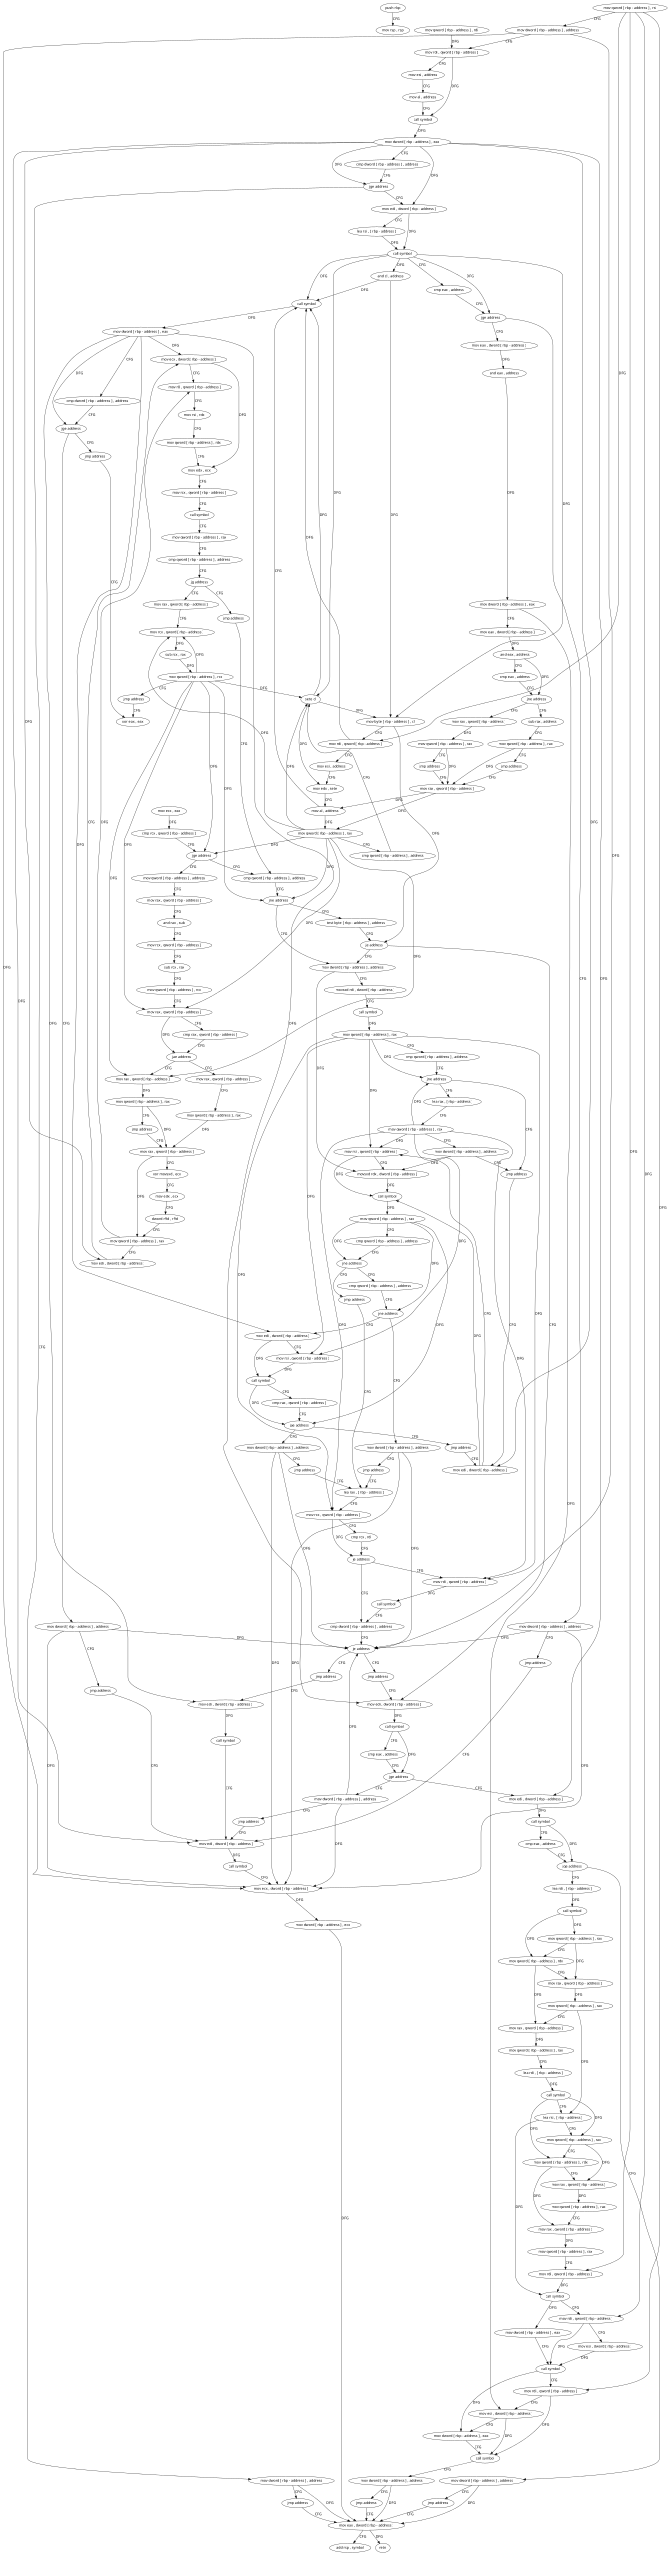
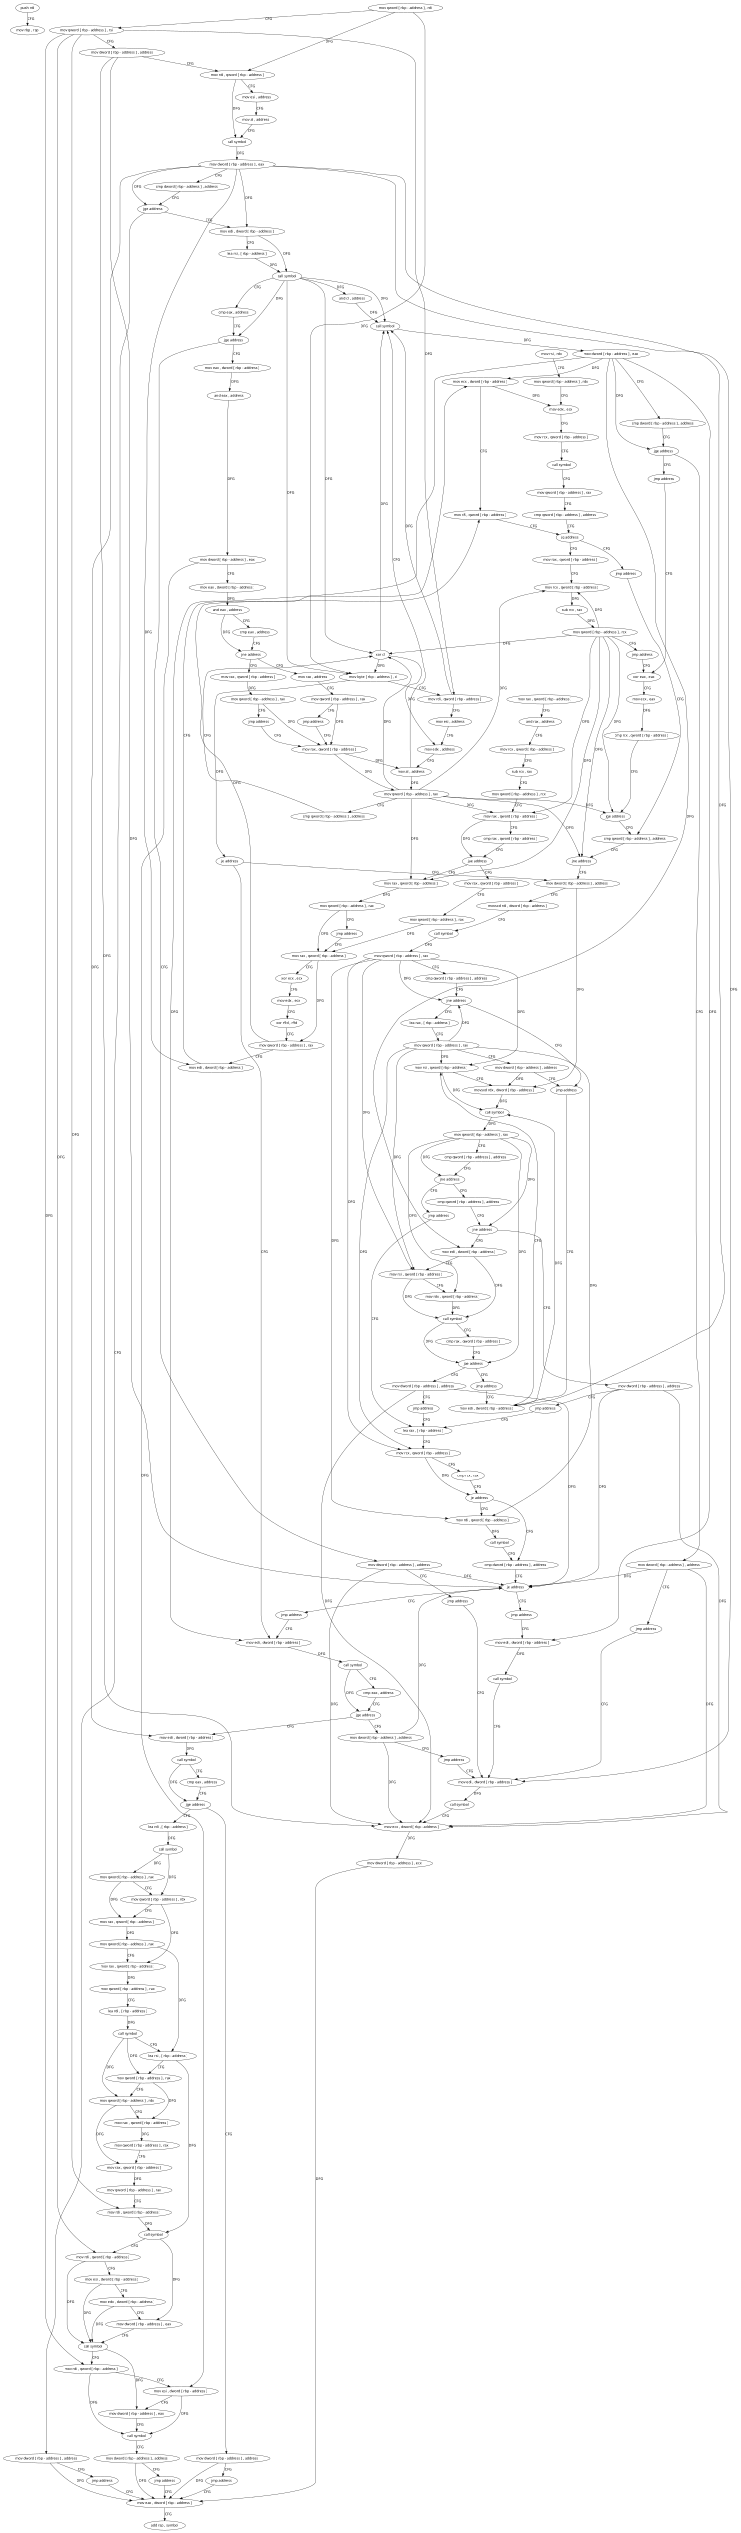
  digraph {
    fontname="Noto Sans"
    node [fontname="Noto Sans"]
    edge [fontname="Noto Sans"]
-   n1 [label="push rbp"]
-   n2 [label="mov rsp , rsp"]
+   n1 [label="push rdi"]
+   n2 [label="mov rbp , rsp"]
    n3 [label="mov qword [ rbp - address ] , rdi"]
    n4 [label="mov qword [ rbp - address ] , rsi"]
    n5 [label="mov rdi , qword [ rbp - address ]"]
    n6 [label="mov dword [ rbp - address ] , address"]
    n7 [label="mov rdi , qword [ rbp - address ]"]
    n8 [label="mov rdi , qword [ rbp - address ]"]
    n9 [label="mov rdi , qword [ rbp - address ]"]
    n10 [label="mov rdi , qword [ rbp - address ]"]
    n11 [label="mov esi , address"]
    n12 [label="call symbol"]
    n13 [label="mov ecx , dword [ rbp - address ]"]
    n14 [label="je address"]
    n15 [label="call symbol"]
    n16 [label="mov esi , address"]
    n17 [label="call symbol"]
    n18 [label="mov esi , dword [ rbp - address ]"]
    n19 [label="call symbol"]
    n20 [label="mov esi , dword [ rbp - address ]"]
    n21 [label="call symbol"]
    n22 [label="mov dword [ rbp - address ] , ecx"]
    n23 [label="jmp address"]
    n24 [label="jmp address"]
    n25 [label="mov al , address"]
    n26 [label="mov dword [ rbp - address ] , eax"]
    n27 [label="cmp dword [ rbp - address ] , address"]
    n28 [label="jge address"]
    n29 [label="mov edi , dword [ rbp - address ]"]
    n30 [label="mov edi , dword [ rbp - address ]"]
    n31 [label="mov edi , dword [ rbp - address ]"]
    n32 [label="mov edi , dword [ rbp - address ]"]
    n33 [label="mov edi , dword [ rbp - address ]"]
    n34 [label="mov dword [ rbp - address ] , address"]
    n35 [label="lea rsi , [ rbp - address ]"]
    n36 [label="call symbol"]
    n37 [label="call symbol"]
    n38 [label="mov rsi , qword [ rbp - address ]"]
    n39 [label="call symbol"]
    n40 [label="call symbol"]
    n41 [label="mov ecx , dword [ rbp - address ]"]
    n42 [label="jmp address"]
    n43 [label="mov eax , dword [ rbp - address ]"]
    n44 [label="cmp eax , address"]
    n45 [label="jge address"]
-   n46 [label="sete cl"]
+   n46 [label="xor cl"]
    n47 [label="and cl , address"]
    n48 [label="mov byte [ rbp - address ] , cl"]
    n49 [label="add rsp , symbol"]
-   n50 [label=retn]
    n51 [label="mov eax , dword [ rbp - address ]"]
    n52 [label="mov dword [ rbp - address ] , address"]
-   n53 [label="mov edx , sete"]
+   n53 [label="mov edx , address"]
    n54 [label="je address"]
    n55 [label="mov dword [ rbp - address ] , eax"]
    n56 [label="and eax , address"]
    n57 [label="jmp address"]
    n58 [label="mov dword [ rbp - address ] , eax"]
    n59 [label="mov eax , dword [ rbp - address ]"]
    n60 [label="and eax , address"]
    n61 [label="mov dword [ rbp - address ] , eax"]
    n62 [label="cmp eax , address"]
    n63 [label="jne address"]
-   n64 [label="sub rax , address"]
+   n64 [label="mov rax , address"]
    n65 [label="mov rax , qword [ rbp - address ]"]
    n66 [label="mov qword [ rbp - address ] , rax"]
    n67 [label="mov qword [ rbp - address ] , rax"]
    n68 [label="jmp address"]
    n69 [label="mov rax , qword [ rbp - address ]"]
    n70 [label="jmp address"]
    n71 [label="mov qword [ rbp - address ] , rax"]
    n72 [label="mov al , address"]
    n73 [label="cmp qword [ rbp - address ] , address"]
    n74 [label="jge address"]
    n75 [label="jne address"]
    n76 [label="mov rax , qword [ rbp - address ]"]
    n77 [label="mov rax , qword [ rbp - address ]"]
    n78 [label="mov rcx , qword [ rbp - address ]"]
    n79 [label="cmp qword [ rbp - address ] , address"]
-   n80 [label="mov qword [ rbp - address ] , address"]
    n81 [label="mov dword [ rbp - address ] , address"]
-   n82 [label="test byte [ rbp - address ] , address"]
    n83 [label="cmp rax , qword [ rbp - address ]"]
    n84 [label="jae address"]
    n85 [label="mov qword [ rbp - address ] , rax"]
    n86 [label="sub rcx , rax"]
    n87 [label="mov edi , dword [ rbp - address ]"]
    n88 [label="cmp dword [ rbp - address ] , address"]
    n89 [label="jge address"]
    n90 [label="mov edi , dword [ rbp - address ]"]
    n91 [label="mov edi , dword [ rbp - address ]"]
    n92 [label="jmp address"]
    n93 [label="mov dword [ rbp - address ] , address"]
    n94 [label="call symbol"]
    n95 [label="mov r8 , qword [ rbp - address ]"]
    n96 [label="mov edx , ecx"]
    n97 [label="mov rsi , qword [ rbp - address ]"]
    n98 [label="call symbol"]
    n99 [label="call symbol"]
    n100 [label="xor eax , eax"]
    n101 [label="jmp address"]
    n102 [label="mov ecx , eax"]
    n103 [label="cmp rcx , qword [ rbp - address ]"]
    n104 [label="mov rax , qword [ rbp - address ]"]
-   n105 [label="and rax , sub"]
+   n105 [label="and rax , address"]
    n106 [label="movsxd rdi , dword [ rbp - address ]"]
    n107 [label="movsxd rdx , dword [ rbp - address ]"]
    n108 [label="call symbol"]
    n109 [label="mov rcx , qword [ rbp - address ]"]
    n110 [label="sub rcx , rax"]
    n111 [label="mov qword [ rbp - address ] , rcx"]
    n112 [label="mov rax , qword [ rbp - address ]"]
    n113 [label="mov qword [ rbp - address ] , rax"]
    n114 [label="mov rax , qword [ rbp - address ]"]
    n115 [label="jmp address"]
    n116 [label="mov qword [ rbp - address ] , rax"]
    n117 [label="cmp qword [ rbp - address ] , address"]
    n118 [label="jne address"]
    n119 [label="mov rcx , qword [ rbp - address ]"]
    n120 [label="mov rdi , qword [ rbp - address ]"]
    n121 [label="jmp address"]
    n122 [label="lea rax , [ rbp - address ]"]
-   n124 [label="cmp rcx , rdi"]
+   n123 [label="mov rdx , qword [ rbp - address ]"]
+   n124 [label="cmp rcx , rax"]
    n125 [label="je address"]
    n126 [label="call symbol"]
    n127 [label="mov qword [ rbp - address ] , rax"]
    n128 [label="mov dword [ rbp - address ] , address"]
    n129 [label="cmp eax , address"]
    n130 [label="jge address"]
-   n131 [label="xor movsxd , ecx"]
+   n131 [label="xor ecx , ecx"]
    n132 [label="mov qword [ rbp - address ] , rax"]
    n133 [label="mov edx , ecx"]
    n134 [label="mov qword [ rbp - address ] , rax"]
    n135 [label="mov dword [ rbp - address ] , address"]
    n136 [label="jmp address"]
    n137 [label="cmp eax , address"]
    n138 [label="jge address"]
    n139 [label="mov rax , qword [ rbp - address ]"]
    n140 [label="mov qword [ rbp - address ] , rcx"]
    n141 [label="jmp address"]
    n142 [label="jmp address"]
-   n143 [label="dword r9d , r9d"]
+   n143 [label="xor r9d , r9d"]
    n144 [label="mov rsi , rdx"]
    n145 [label="mov rcx , qword [ rbp - address ]"]
    n146 [label="mov qword [ rbp - address ] , rdx"]
    n147 [label="call symbol"]
    n148 [label="mov qword [ rbp - address ] , rax"]
    n149 [label="cmp qword [ rbp - address ] , address"]
    n150 [label="jg address"]
    n151 [label="cmp qword [ rbp - address ] , address"]
    n152 [label="jne address"]
    n153 [label="jne address"]
    n154 [label="jae address"]
    n155 [label="cmp qword [ rbp - address ] , address"]
    n156 [label="jmp address"]
    n157 [label="mov dword [ rbp - address ] , address"]
    n158 [label="jmp address"]
    n159 [label="mov dword [ rbp - address ] , address"]
    n160 [label="lea rax , [ rbp - address ]"]
    n161 [label="lea rdi , [ rbp - address ]"]
    n162 [label="mov dword [ rbp - address ] , address"]
    n163 [label="call symbol"]
    n164 [label="jmp address"]
    n165 [label="mov qword [ rbp - address ] , rax"]
    n166 [label="mov qword [ rbp - address ] , rdx"]
    n167 [label="jmp address"]
    n168 [label="cmp rax , qword [ rbp - address ]"]
    n169 [label="mov rax , qword [ rbp - address ]"]
    n170 [label="mov rax , qword [ rbp - address ]"]
    n171 [label="mov qword [ rbp - address ] , rax"]
    n172 [label="mov qword [ rbp - address ] , rax"]
    n173 [label="lea rsi , [ rbp - address ]"]
    n174 [label="mov qword [ rbp - address ] , rax"]
    n175 [label="lea rdi , [ rbp - address ]"]
    n176 [label="call symbol"]
    n177 [label="mov qword [ rbp - address ] , rdx"]
    n178 [label="mov rax , qword [ rbp - address ]"]
    n179 [label="mov rax , qword [ rbp - address ]"]
    n180 [label="mov dword [ rbp - address ] , eax"]
    n181 [label="mov qword [ rbp - address ] , rax"]
    n182 [label="mov qword [ rbp - address ] , rax"]
+   n183 [label="mov edx , dword [ rbp - address ]"]
    n184 [label="mov dword [ rbp - address ] , address"]
    n185 [label="jmp address"]
    n186 [label="jmp address"]
    n187 [label="cmp dword [ rbp - address ] , address"]
    n1 -> n2 [label=CFG]
+   n3 -> n4 [label=CFG]
    n3 -> n5 [label=DFG]
    n4 -> n6 [label=CFG]
    n4 -> n7 [label=DFG]
    n4 -> n8 [label=DFG]
    n4 -> n9 [label=DFG]
    n4 -> n10 [label=DFG]
    n5 -> n11 [label=CFG]
    n5 -> n12 [label=DFG]
    n6 -> n5 [label=CFG]
    n6 -> n13 [label=DFG]
    n6 -> n14 [label=DFG]
    n7 -> n15 [label=DFG]
    n7 -> n16 [label=CFG]
    n8 -> n17 [label=DFG]
    n9 -> n18 [label=CFG]
    n9 -> n19 [label=DFG]
    n10 -> n20 [label=CFG]
    n10 -> n21 [label=DFG]
    n11 -> n25 [label=CFG]
    n12 -> n26 [label=DFG]
    n13 -> n22 [label=DFG]
    n14 -> n23 [label=CFG]
    n14 -> n24 [label=CFG]
    n15 -> n55 [label=DFG]
    n16 -> n53 [label=CFG]
    n17 -> n9 [label=CFG]
    n17 -> n180 [label=DFG]
    n18 -> n19 [label=DFG]
+   n18 -> n183 [label=CFG]
    n19 -> n10 [label=CFG]
    n19 -> n61 [label=DFG]
    n20 -> n21 [label=DFG]
    n20 -> n61 [label=CFG]
    n21 -> n184 [label=CFG]
    n22 -> n43 [label=DFG]
    n23 -> n87 [label=CFG]
    n24 -> n91 [label=CFG]
    n25 -> n12 [label=CFG]
    n26 -> n27 [label=CFG]
    n26 -> n28 [label=DFG]
    n26 -> n29 [label=DFG]
    n26 -> n30 [label=DFG]
    n26 -> n31 [label=DFG]
    n26 -> n32 [label=DFG]
    n26 -> n33 [label=DFG]
    n27 -> n28 [label=CFG]
    n28 -> n29 [label=CFG]
    n28 -> n34 [label=CFG]
    n29 -> n35 [label=CFG]
    n29 -> n36 [label=DFG]
    n30 -> n37 [label=DFG]
    n31 -> n38 [label=CFG]
    n31 -> n39 [label=DFG]
    n32 -> n40 [label=DFG]
    n33 -> n41 [label=CFG]
    n34 -> n42 [label=CFG]
    n34 -> n43 [label=DFG]
    n35 -> n36 [label=DFG]
    n36 -> n15 [label=DFG]
    n36 -> n44 [label=CFG]
    n36 -> n45 [label=DFG]
    n36 -> n46 [label=DFG]
    n36 -> n47 [label=DFG]
    n36 -> n48 [label=DFG]
    n37 -> n13 [label=CFG]
    n38 -> n39 [label=DFG]
    n38 -> n107 [label=CFG]
    n39 -> n134 [label=DFG]
    n40 -> n137 [label=CFG]
    n40 -> n138 [label=DFG]
    n41 -> n95 [label=CFG]
    n41 -> n96 [label=DFG]
    n42 -> n43 [label=CFG]
    n43 -> n49 [label=CFG]
-   n43 -> n50 [label=DFG]
    n44 -> n45 [label=CFG]
    n45 -> n51 [label=CFG]
    n45 -> n52 [label=CFG]
    n46 -> n15 [label=DFG]
    n46 -> n48 [label=DFG]
    n46 -> n53 [label=DFG]
    n47 -> n15 [label=DFG]
-   n47 -> n48 [label=DFG]
+   n3 -> n48 [label=DFG]
    n48 -> n7 [label=CFG]
    n48 -> n54 [label=DFG]
    n51 -> n56 [label=DFG]
    n52 -> n13 [label=DFG]
    n52 -> n14 [label=DFG]
    n52 -> n57 [label=CFG]
    n53 -> n72 [label=CFG]
    n54 -> n81 [label=CFG]
    n54 -> n87 [label=CFG]
    n55 -> n41 [label=DFG]
    n55 -> n87 [label=DFG]
    n55 -> n88 [label=CFG]
    n55 -> n89 [label=DFG]
    n55 -> n90 [label=DFG]
    n55 -> n91 [label=DFG]
    n56 -> n58 [label=DFG]
    n57 -> n30 [label=CFG]
    n58 -> n20 [label=DFG]
    n58 -> n59 [label=CFG]
    n59 -> n60 [label=DFG]
    n60 -> n62 [label=CFG]
    n60 -> n63 [label=DFG]
    n61 -> n21 [label=CFG]
    n62 -> n63 [label=CFG]
    n63 -> n64 [label=CFG]
    n63 -> n65 [label=CFG]
    n64 -> n66 [label=CFG]
    n65 -> n67 [label=DFG]
    n66 -> n68 [label=CFG]
    n66 -> n69 [label=DFG]
    n67 -> n69 [label=DFG]
    n67 -> n70 [label=CFG]
    n68 -> n69 [label=CFG]
    n69 -> n71 [label=DFG]
    n69 -> n72 [label=DFG]
    n70 -> n69 [label=CFG]
    n71 -> n46 [label=DFG]
    n71 -> n73 [label=CFG]
    n71 -> n74 [label=DFG]
    n71 -> n75 [label=DFG]
    n71 -> n76 [label=DFG]
    n71 -> n77 [label=DFG]
    n71 -> n78 [label=DFG]
    n72 -> n15 [label=CFG]
    n72 -> n71 [label=DFG]
    n73 -> n46 [label=CFG]
    n74 -> n79 [label=CFG]
-   n74 -> n80 [label=CFG]
    n75 -> n81 [label=CFG]
-   n75 -> n82 [label=CFG]
    n76 -> n83 [label=CFG]
    n76 -> n84 [label=DFG]
    n77 -> n85 [label=DFG]
    n78 -> n86 [label=DFG]
    n79 -> n75 [label=CFG]
-   n80 -> n104 [label=CFG]
    n81 -> n106 [label=CFG]
    n81 -> n107 [label=DFG]
-   n82 -> n54 [label=CFG]
    n83 -> n84 [label=CFG]
    n84 -> n77 [label=CFG]
    n84 -> n112 [label=CFG]
    n85 -> n114 [label=DFG]
    n85 -> n115 [label=CFG]
    n86 -> n140 [label=DFG]
    n87 -> n94 [label=DFG]
    n88 -> n89 [label=CFG]
    n89 -> n92 [label=CFG]
    n89 -> n93 [label=CFG]
    n90 -> n97 [label=CFG]
    n90 -> n98 [label=DFG]
    n91 -> n99 [label=DFG]
    n92 -> n100 [label=CFG]
    n93 -> n13 [label=DFG]
    n93 -> n14 [label=DFG]
    n93 -> n101 [label=CFG]
    n94 -> n129 [label=CFG]
    n94 -> n130 [label=DFG]
-   n95 -> n144 [label=CFG]
+   n95 -> n150 [label=CFG]
    n96 -> n145 [label=CFG]
    n97 -> n98 [label=DFG]
+   n97 -> n123 [label=CFG]
    n98 -> n154 [label=DFG]
    n98 -> n168 [label=CFG]
    n99 -> n30 [label=CFG]
+   n100 -> n102 [label=CFG]
    n101 -> n30 [label=CFG]
    n102 -> n103 [label=DFG]
    n103 -> n74 [label=CFG]
    n104 -> n105 [label=CFG]
    n105 -> n109 [label=CFG]
    n106 -> n108 [label=CFG]
    n107 -> n39 [label=DFG]
    n108 -> n116 [label=DFG]
    n109 -> n110 [label=CFG]
    n110 -> n111 [label=CFG]
    n111 -> n76 [label=CFG]
    n112 -> n113 [label=CFG]
    n113 -> n114 [label=DFG]
    n114 -> n131 [label=CFG]
    n114 -> n132 [label=DFG]
    n115 -> n114 [label=CFG]
    n116 -> n38 [label=DFG]
    n116 -> n97 [label=DFG]
    n116 -> n117 [label=CFG]
    n116 -> n118 [label=DFG]
    n116 -> n119 [label=DFG]
    n116 -> n120 [label=DFG]
    n117 -> n118 [label=CFG]
    n118 -> n121 [label=CFG]
    n118 -> n122 [label=CFG]
    n119 -> n124 [label=CFG]
    n119 -> n125 [label=DFG]
    n120 -> n126 [label=DFG]
    n121 -> n31 [label=CFG]
    n122 -> n127 [label=CFG]
+   n123 -> n98 [label=DFG]
    n124 -> n125 [label=CFG]
    n125 -> n120 [label=CFG]
    n125 -> n187 [label=CFG]
    n126 -> n187 [label=CFG]
    n127 -> n38 [label=DFG]
    n127 -> n97 [label=DFG]
    n127 -> n118 [label=DFG]
    n127 -> n119 [label=DFG]
    n127 -> n120 [label=DFG]
    n127 -> n128 [label=CFG]
    n128 -> n107 [label=DFG]
    n128 -> n121 [label=CFG]
    n129 -> n130 [label=CFG]
    n130 -> n32 [label=CFG]
    n130 -> n135 [label=CFG]
    n131 -> n133 [label=CFG]
    n132 -> n33 [label=CFG]
    n132 -> n95 [label=DFG]
    n133 -> n143 [label=CFG]
+   n134 -> n123 [label=DFG]
    n134 -> n151 [label=CFG]
    n134 -> n152 [label=DFG]
    n134 -> n153 [label=DFG]
    n134 -> n154 [label=DFG]
    n135 -> n13 [label=DFG]
    n135 -> n14 [label=DFG]
    n135 -> n136 [label=CFG]
    n136 -> n30 [label=CFG]
    n137 -> n138 [label=CFG]
    n138 -> n161 [label=CFG]
    n138 -> n162 [label=CFG]
    n139 -> n78 [label=CFG]
    n140 -> n46 [label=DFG]
    n140 -> n74 [label=DFG]
    n140 -> n75 [label=DFG]
    n140 -> n76 [label=DFG]
    n140 -> n77 [label=DFG]
    n140 -> n78 [label=DFG]
    n140 -> n141 [label=CFG]
    n141 -> n100 [label=CFG]
    n142 -> n79 [label=CFG]
    n143 -> n132 [label=CFG]
    n144 -> n146 [label=CFG]
    n145 -> n147 [label=CFG]
    n146 -> n96 [label=CFG]
    n147 -> n148 [label=CFG]
    n148 -> n149 [label=CFG]
    n149 -> n150 [label=CFG]
    n150 -> n139 [label=CFG]
    n150 -> n142 [label=CFG]
    n151 -> n152 [label=CFG]
    n152 -> n155 [label=CFG]
    n152 -> n156 [label=CFG]
    n153 -> n90 [label=CFG]
    n153 -> n157 [label=CFG]
    n154 -> n158 [label=CFG]
    n154 -> n159 [label=CFG]
    n155 -> n153 [label=CFG]
    n156 -> n160 [label=CFG]
    n157 -> n13 [label=DFG]
    n157 -> n14 [label=DFG]
    n157 -> n167 [label=CFG]
    n158 -> n31 [label=CFG]
    n159 -> n13 [label=DFG]
    n159 -> n14 [label=DFG]
    n159 -> n186 [label=CFG]
    n160 -> n119 [label=CFG]
    n161 -> n163 [label=DFG]
    n162 -> n43 [label=DFG]
    n162 -> n164 [label=CFG]
    n163 -> n165 [label=DFG]
    n163 -> n166 [label=DFG]
    n164 -> n43 [label=CFG]
    n165 -> n166 [label=CFG]
    n165 -> n169 [label=DFG]
    n166 -> n169 [label=CFG]
    n166 -> n170 [label=DFG]
    n167 -> n160 [label=CFG]
    n168 -> n154 [label=CFG]
    n169 -> n171 [label=DFG]
    n170 -> n172 [label=DFG]
    n171 -> n170 [label=CFG]
    n171 -> n173 [label=DFG]
    n172 -> n175 [label=CFG]
    n173 -> n17 [label=DFG]
    n173 -> n174 [label=CFG]
    n174 -> n177 [label=CFG]
    n174 -> n178 [label=DFG]
    n175 -> n176 [label=DFG]
    n176 -> n173 [label=CFG]
    n176 -> n174 [label=DFG]
    n176 -> n177 [label=DFG]
    n177 -> n178 [label=CFG]
    n177 -> n179 [label=DFG]
    n178 -> n181 [label=DFG]
    n179 -> n182 [label=DFG]
    n180 -> n19 [label=CFG]
    n181 -> n179 [label=CFG]
    n182 -> n8 [label=CFG]
+   n183 -> n19 [label=DFG]
+   n183 -> n180 [label=CFG]
    n184 -> n43 [label=DFG]
    n184 -> n185 [label=CFG]
    n185 -> n43 [label=CFG]
    n186 -> n160 [label=CFG]
    n187 -> n14 [label=CFG]
  }
